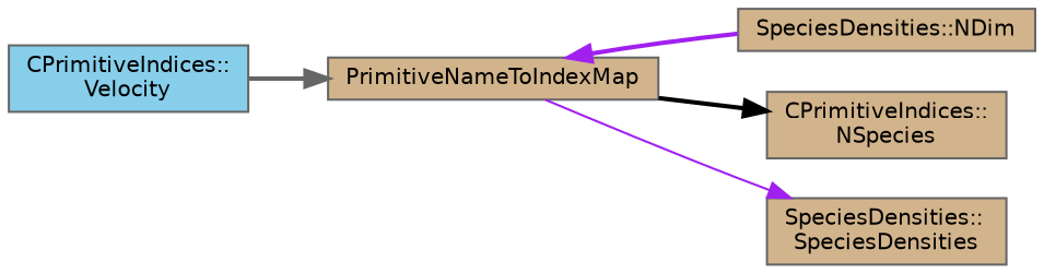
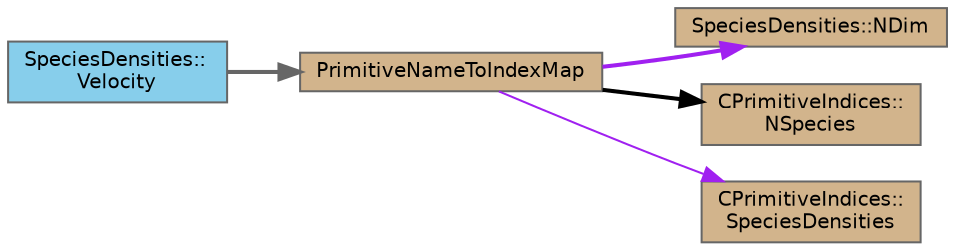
  digraph {
    rankdir=LR
    node [color=grey40 fillcolor=tan fontname=Helvetica fontsize=10 shape=box style=filled]
    edge [color=purple fontname=Helvetica fontsize=10 labelfontname=Helvetica labelfontsize=10 style=bold]
    n1 [color=gray40 fontcolor=black height=0.2 label=PrimitiveNameToIndexMap width=0.4]
    n2 [height=0.2 label="SpeciesDensities::NDim" width=0.4]
    n3 [height=0.2 label="CPrimitiveIndices::\lNSpecies" width=0.4]
-   n4 [height=0.2 label="SpeciesDensities::\lSpeciesDensities" width=0.4]
-   n5 [fillcolor=skyblue height=0.2 label="CPrimitiveIndices::\lVelocity" width=0.4]
-   n2 -> n1
+   n4 [height=0.2 label="CPrimitiveIndices::\lSpeciesDensities" width=0.4]
+   n5 [fillcolor=skyblue height=0.2 label="SpeciesDensities::\lVelocity" width=0.4]
+   n1 -> n2
    n1 -> n3 [color=black]
    n1 -> n4 [style=solid]
    n5 -> n1 [color=gray40]
  }
